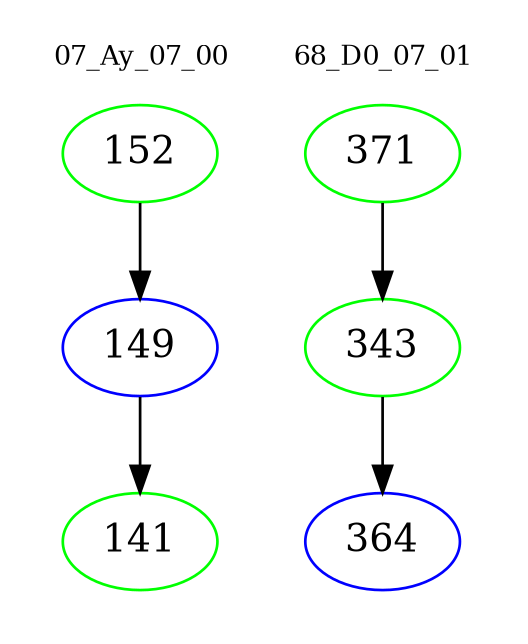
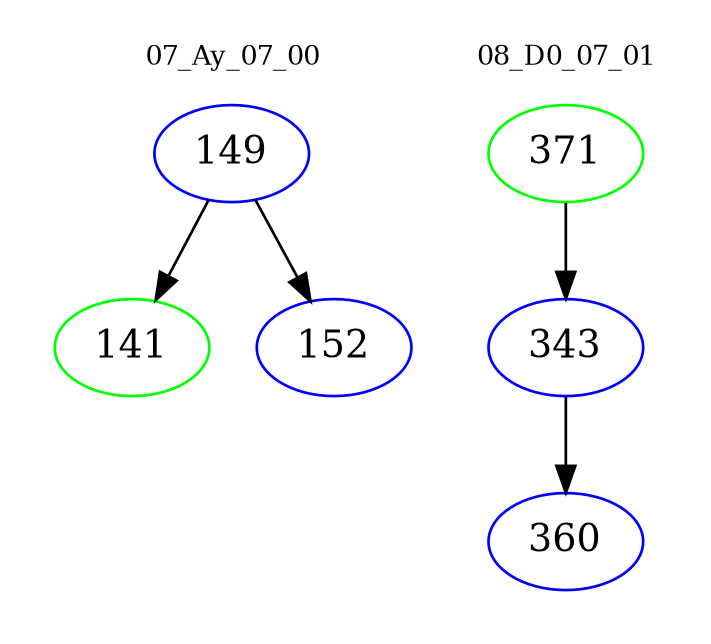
  digraph {
    node [color=blue]
    edge [color=black]
    n1 [label=149]
    n2 [color=green label=141]
-   n3 [color=green label=152]
-   n4 [color=green label=343]
-   n5 [label=364]
+   n3 [label=152]
+   n4 [label=343]
+   n5 [label=360]
    n6 [color=green label=371]
    subgraph cluster_1 {
      color=white
      fontsize=10
      label="07_Ay_07_00"
      n1
      n2
      n3
    }
    subgraph cluster_2 {
      color=white
      fontsize=10
-     label="68_D0_07_01"
+     label="08_D0_07_01"
      n4
      n5
      n6
    }
    n1 -> n2
-   n3 -> n1
+   n1 -> n3
    n4 -> n5
    n6 -> n4
  }
